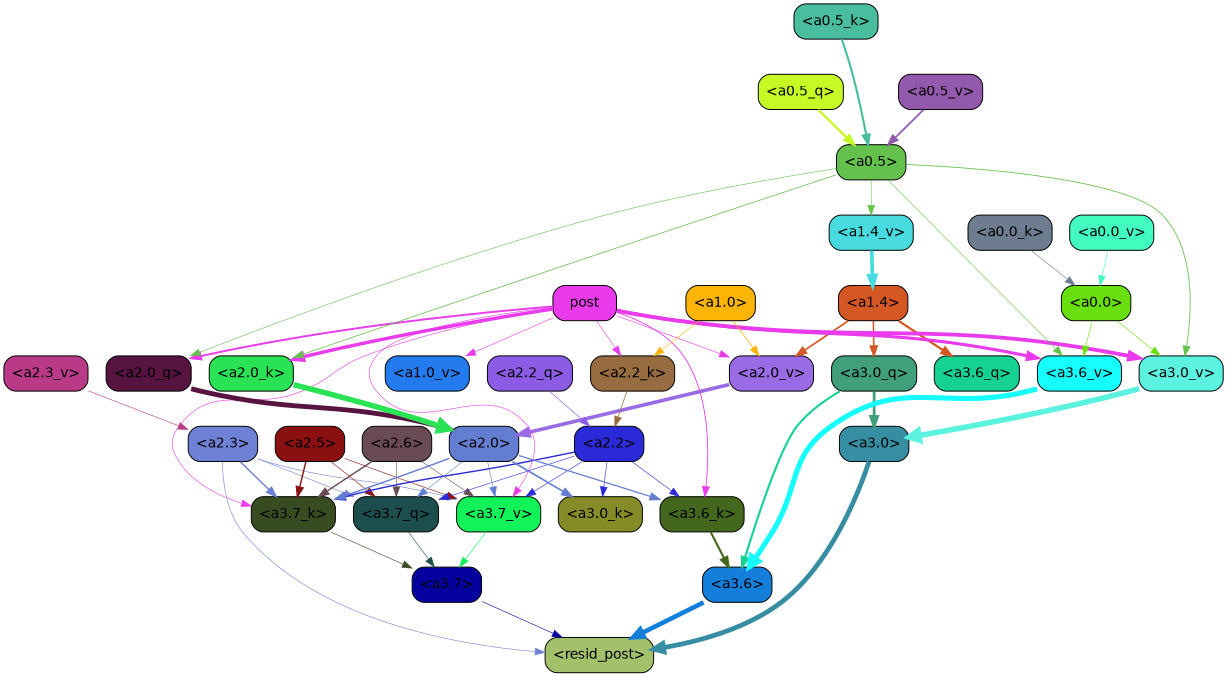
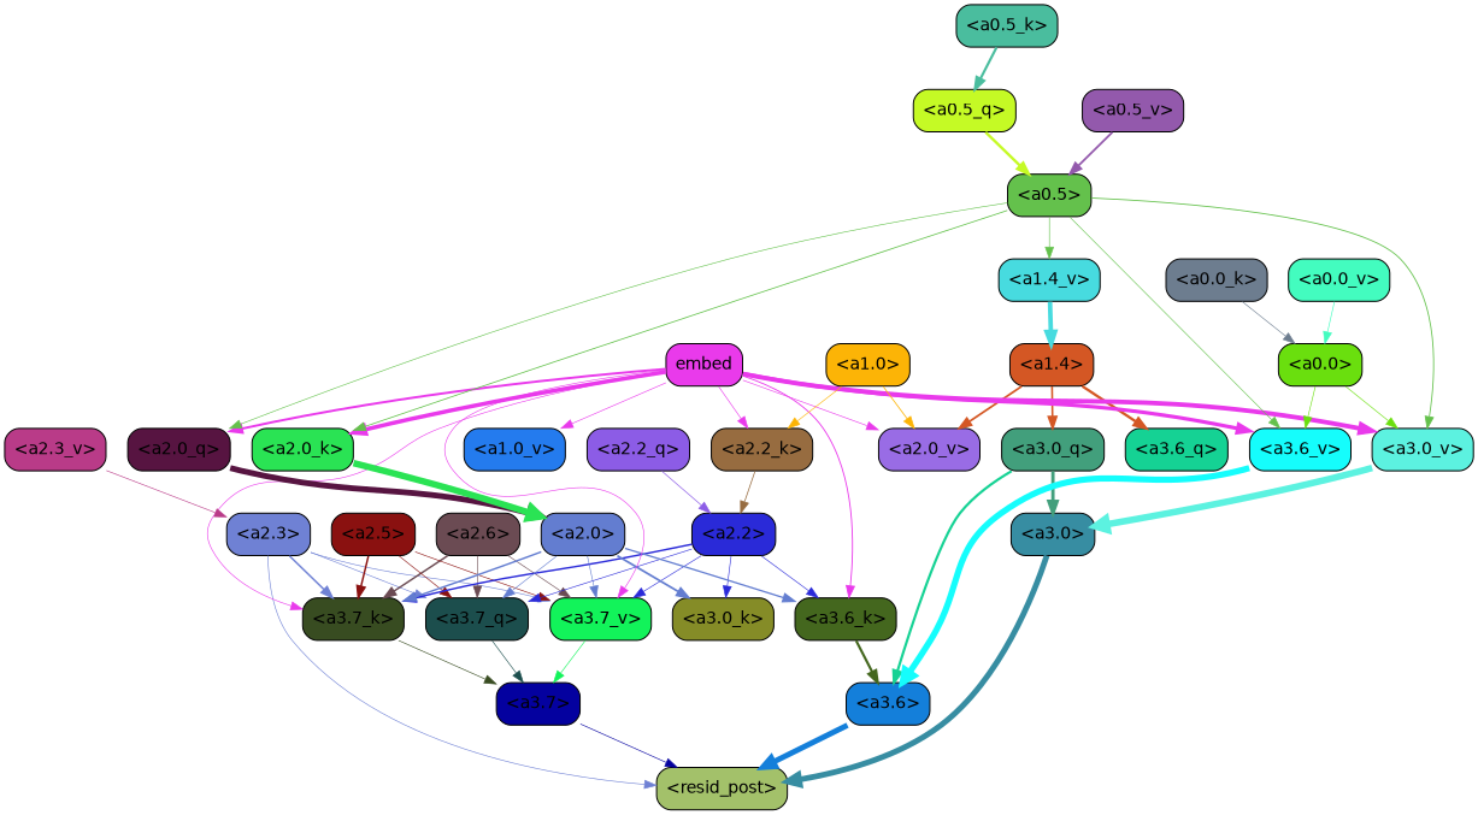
  strict digraph {
    splines=true
    node [color=black fontname=Helvetica shape=box style="filled, rounded"]
    edge [color="#e93aeb" penwidth=0.6]
    "<a3.7>" [fillcolor="#04019f"]
    "<resid_post>" [fillcolor="#a3c16a"]
    "<a3.6>" [fillcolor="#147fda"]
    "<a3.0>" [fillcolor="#378da2"]
    "<a2.3>" [fillcolor="#6f81d4"]
    "<a3.7_q>" [fillcolor="#1c4e4d"]
    "<a3.7_k>" [fillcolor="#384c21"]
    "<a3.7_v>" [fillcolor="#12f35a"]
    "<a3.6_q>" [fillcolor="#15d294"]
    "<a3.0_q>" [fillcolor="#429f7c"]
    "<a3.6_k>" [fillcolor="#44671e"]
    "<a3.0_k>" [fillcolor="#858c27"]
    "<a3.6_v>" [fillcolor="#15fdfc"]
    "<a3.0_v>" [fillcolor="#5cf2e0"]
    "<a2.6>" [fillcolor="#6b4b53"]
    "<a2.5>" [fillcolor="#8a1110"]
    "<a2.2>" [fillcolor="#2a2ad8"]
    "<a2.0>" [fillcolor="#637dd0"]
    "<a1.4>" [fillcolor="#d45724"]
    "<a2.0_v>" [fillcolor="#996ce5"]
-   embed [fillcolor="#e93aeb" label=post]
+   embed [fillcolor="#e93aeb"]
    "<a2.0_q>" [fillcolor="#571441"]
    "<a2.2_k>" [fillcolor="#976c40"]
    "<a2.0_k>" [fillcolor="#2ae354"]
    "<a1.0_v>" [fillcolor="#247bee"]
    "<a1.4_v>" [fillcolor="#47dbdf"]
    "<a1.0>" [fillcolor="#fcb406"]
    "<a0.5>" [fillcolor="#64c14c"]
    "<a0.0>" [fillcolor="#6adf0e"]
    "<a2.2_q>" [fillcolor="#8c5ce6"]
    "<a2.3_v>" [fillcolor="#b93b88"]
    "<a0.5_q>" [fillcolor="#c5fa25"]
    "<a0.5_k>" [fillcolor="#4abd9e"]
    "<a0.0_k>" [fillcolor="#6d7d8f"]
    "<a0.5_v>" [fillcolor="#9359ac"]
    "<a0.0_v>" [fillcolor="#43fcbf"]
    "<a3.7>" -> "<resid_post>" [color="#04019f"]
    "<a3.6>" -> "<resid_post>" [color="#147fda" penwidth=4.746312499046326]
    "<a3.0>" -> "<resid_post>" [color="#378da2" penwidth=4.896343111991882]
    "<a2.3>" -> "<resid_post>" [color="#6f81d4"]
    "<a2.3>" -> "<a3.7_q>" [color="#6f81d4"]
    "<a2.3>" -> "<a3.7_k>" [color="#6f81d4" penwidth=1.467104621231556]
    "<a2.3>" -> "<a3.7_v>" [color="#6f81d4"]
    "<a3.7_q>" -> "<a3.7>" [color="#1c4e4d"]
    "<a3.7_k>" -> "<a3.7>" [color="#384c21"]
    "<a3.7_v>" -> "<a3.7>" [color="#12f35a"]
    "<a3.0_q>" -> "<a3.6>" [color="#15d294" penwidth=2.160832464694977]
    "<a3.0_q>" -> "<a3.0>" [color="#429f7c" penwidth=2.870753765106201]
    "<a3.6_k>" -> "<a3.6>" [color="#44671e" penwidth=2.13908451795578]
    "<a3.6_v>" -> "<a3.6>" [color="#15fdfc" penwidth=5.297133803367615]
    "<a3.0_v>" -> "<a3.0>" [color="#5cf2e0" penwidth=5.680712580680847]
    "<a2.6>" -> "<a3.7_q>" [color="#6b4b53"]
    "<a2.6>" -> "<a3.7_k>" [color="#6b4b53" penwidth=1.4453159049153328]
    "<a2.6>" -> "<a3.7_v>" [color="#6b4b53"]
    "<a2.5>" -> "<a3.7_q>" [color="#8a1110"]
    "<a2.5>" -> "<a3.7_k>" [color="#8a1110" penwidth=1.4526091292500496]
    "<a2.5>" -> "<a3.7_v>" [color="#8a1110"]
    "<a2.2>" -> "<a3.7_q>" [color="#2a2ad8"]
    "<a2.2>" -> "<a3.7_k>" [color="#2a2ad8" penwidth=1.4310357049107552]
    "<a2.2>" -> "<a3.7_v>" [color="#2a2ad8"]
    "<a2.2>" -> "<a3.6_k>" [color="#2a2ad8"]
    "<a2.2>" -> "<a3.0_k>" [color="#2a2ad8"]
    "<a2.0>" -> "<a3.7_q>" [color="#637dd0"]
    "<a2.0>" -> "<a3.7_k>" [color="#637dd0" penwidth=1.4314699843525887]
    "<a2.0>" -> "<a3.7_v>" [color="#637dd0"]
    "<a2.0>" -> "<a3.6_k>" [color="#637dd0" penwidth=1.2950235605239868]
    "<a2.0>" -> "<a3.0_k>" [color="#637dd0" penwidth=1.712992787361145]
    "<a1.4>" -> "<a3.6_q>" [color="#d45724" penwidth=2.2719132900238037]
    "<a1.4>" -> "<a3.0_q>" [color="#d45724" penwidth=1.5932877659797668]
    "<a1.4>" -> "<a2.0_v>" [color="#d45724" penwidth=1.7291951477527618]
-   "<a2.0_v>" -> "<a2.0>" [color="#996ce5" penwidth=3.7102378383278847]
    embed -> "<a3.7_k>"
    embed -> "<a3.7_v>"
    embed -> "<a3.6_k>" [penwidth=0.891706109046936]
    embed -> "<a3.6_v>" [penwidth=3.1766927242279053]
    embed -> "<a3.0_v>" [penwidth=3.9005755856633186]
    embed -> "<a2.0_v>"
    embed -> "<a2.0_q>" [penwidth=1.9666987657546997]
    embed -> "<a2.2_k>"
    embed -> "<a2.0_k>" [penwidth=3.5067105293273926]
    embed -> "<a1.0_v>"
    "<a2.0_q>" -> "<a2.0>" [color="#571441" penwidth=4.966194009408355]
    "<a2.2_k>" -> "<a2.2>" [color="#976c40" penwidth=0.7399393804371357]
    "<a2.0_k>" -> "<a2.0>" [color="#2ae354" penwidth=5.5817058570683]
    "<a1.4_v>" -> "<a1.4>" [color="#47dbdf" penwidth=3.84571635723114]
    "<a1.0>" -> "<a2.0_v>" [color="#fcb406" penwidth=0.7823128998279572]
    "<a1.0>" -> "<a2.2_k>" [color="#fcb406"]
    "<a0.5>" -> "<a3.6_v>" [color="#64c14c"]
    "<a0.5>" -> "<a3.0_v>" [color="#64c14c" penwidth=0.8493617177009583]
    "<a0.5>" -> "<a2.0_q>" [color="#64c14c"]
    "<a0.5>" -> "<a2.0_k>" [color="#64c14c" penwidth=0.7897228002548218]
    "<a0.5>" -> "<a1.4_v>" [color="#64c14c"]
    "<a0.0>" -> "<a3.6_v>" [color="#6adf0e"]
    "<a0.0>" -> "<a3.0_v>" [color="#6adf0e"]
    "<a2.2_q>" -> "<a2.2>" [color="#8c5ce6" penwidth=0.6677633281797171]
    "<a2.3_v>" -> "<a2.3>" [color="#b93b88"]
    "<a0.5_q>" -> "<a0.5>" [color="#c5fa25" penwidth=2.3498679399490356]
-   "<a0.5_k>" -> "<a0.5>" [color="#4abd9e" penwidth=2.1505037546157837]
+   "<a0.5_k>" -> "<a0.5_q>" [color="#4abd9e" penwidth=2.1505037546157837]
    "<a0.0_k>" -> "<a0.0>" [color="#6d7d8f"]
    "<a0.5_v>" -> "<a0.5>" [color="#9359ac" penwidth=1.769389271736145]
    "<a0.0_v>" -> "<a0.0>" [color="#43fcbf" penwidth=0.6300240755081177]
  }
